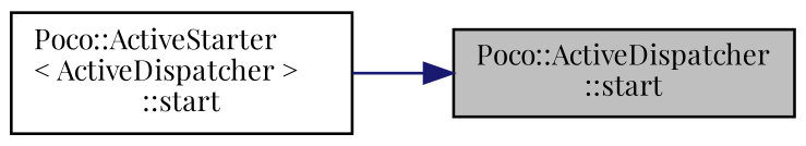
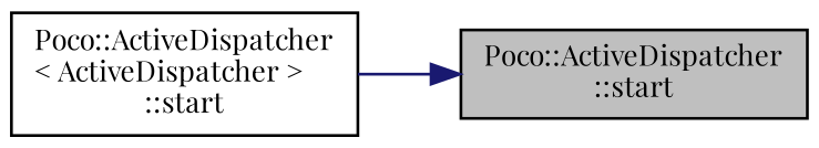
  digraph {
    rankdir=RL
    fontname="Playfair Display"
    node [color=black fontname="Playfair Display" fontsize=10 shape=record style=filled]
    n1 [fillcolor=grey75 fontcolor=black height=0.2 label="Poco::ActiveDispatcher\l::start" width=0.4]
-   n2 [fillcolor=white height=0.2 label="Poco::ActiveStarter\l\< ActiveDispatcher \>\l::start" width=0.4]
+   n2 [fillcolor=white height=0.2 label="Poco::ActiveDispatcher\l\< ActiveDispatcher \>\l::start" width=0.4]
    n1 -> n2 [color=midnightblue dir=back fontname="Playfair Display" fontsize=10 labelfontname=Helvetica labelfontsize=10 style=solid]
  }
